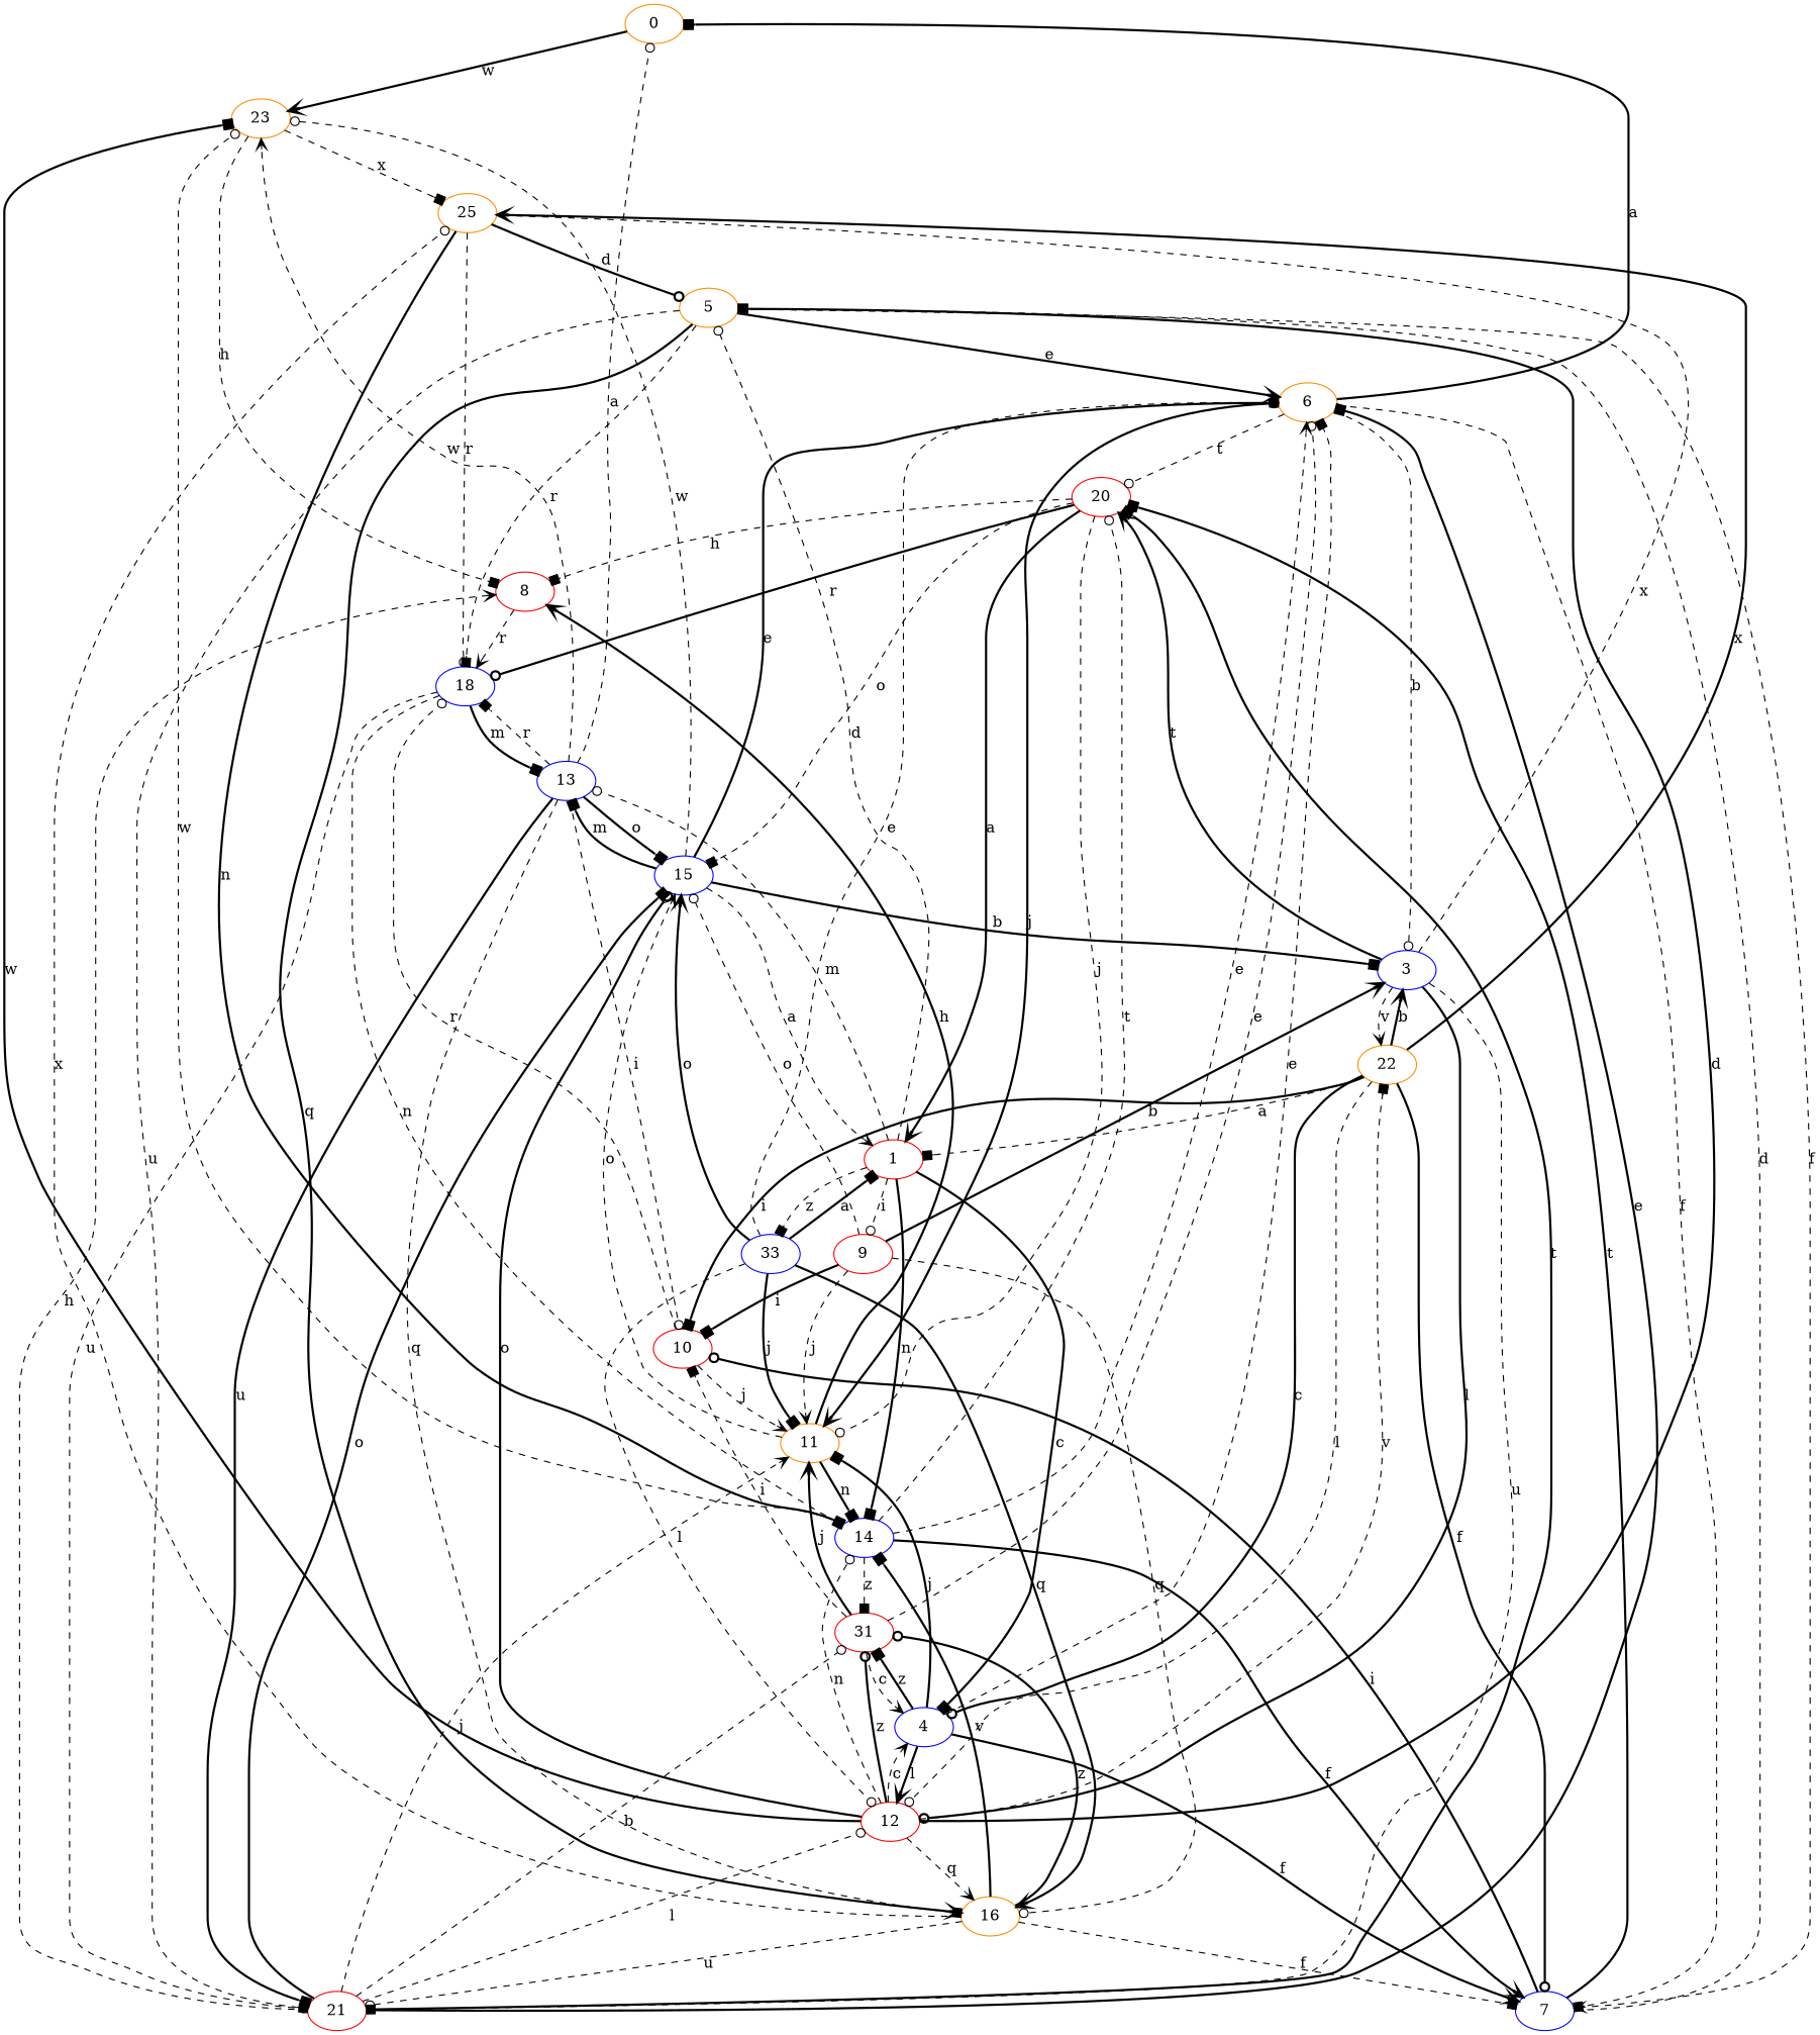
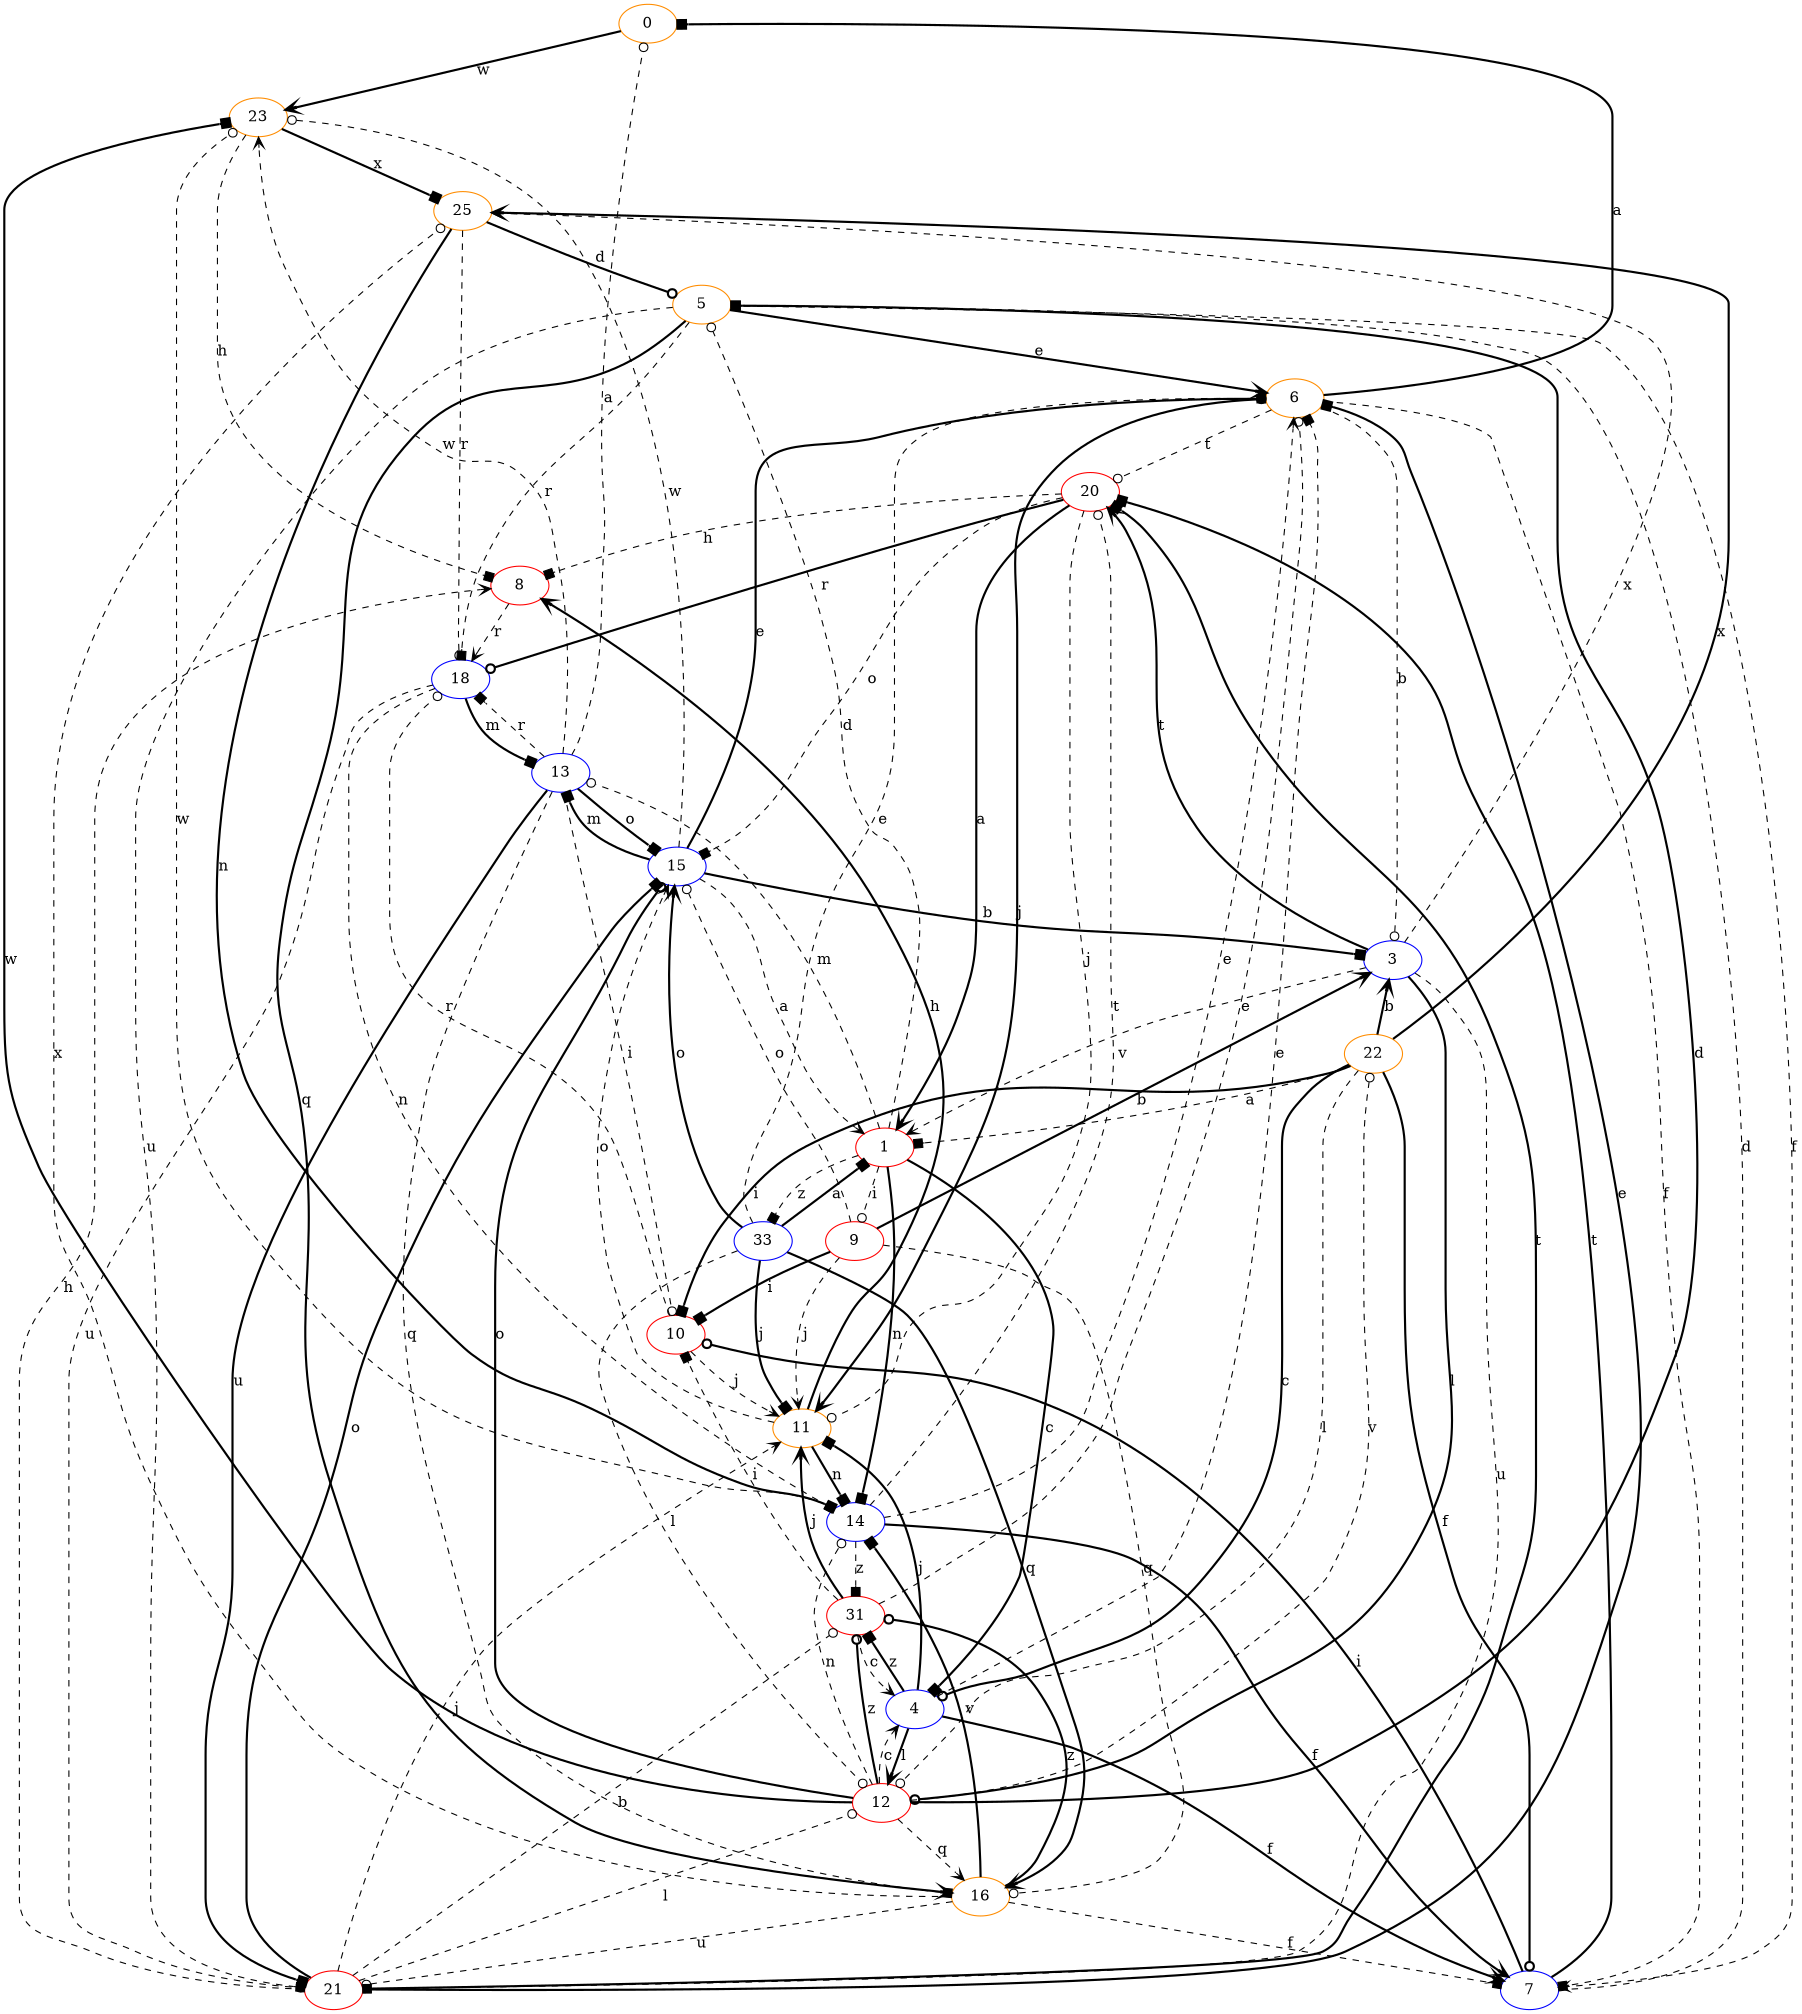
  strict digraph {
    node [color=darkorange]
    edge [arrowhead=box style=dashed]
    0
    23
    25
    8 [color=red]
    1 [color=red]
    4 [color=blue]
    5
    9 [color=red]
    13 [color=blue]
    14 [color=blue]
    n11 [color=blue label=33]
    12 [color=red]
    6
    11
    31 [color=red]
    7 [color=blue]
    21 [color=red]
    16
    18 [color=blue]
    3 [color=blue]
    10 [color=red]
    15 [color=blue]
    20 [color=red]
    22
    0 -> 23 [arrowhead=vee label=w style=bold]
-   23 -> 25 [label=x]
+   23 -> 25 [label=x style=bold]
    23 -> 8 [label=h]
    25 -> 5 [arrowhead=odot label=d style=bold]
    25 -> 14 [label=n style=bold]
    25 -> 18 [arrowhead=odot label=r]
    8 -> 18 [arrowhead=vee label=r]
    1 -> 4 [label=c style=bold]
    1 -> 5 [arrowhead=odot label=d]
    1 -> 9 [arrowhead=odot label=i]
    1 -> 13 [arrowhead=odot label=m]
    1 -> 14 [label=n style=bold]
    1 -> n11 [label=z]
    4 -> 12 [arrowhead=vee label=l style=bold]
    4 -> 6 [label=e]
    4 -> 11 [label=j style=bold]
    4 -> 31 [label=z style=bold]
    4 -> 7 [arrowhead=vee label=f style=bold]
    5 -> 6 [arrowhead=vee label=e style=bold]
    5 -> 7 [arrowhead=vee label=f]
    5 -> 21 [label=u]
    5 -> 16 [arrowhead=vee label=q style=bold]
    5 -> 18 [label=r]
    9 -> 11 [arrowhead=vee label=j]
    9 -> 16 [arrowhead=odot label=q]
    9 -> 3 [arrowhead=vee label=b style=bold]
    9 -> 10 [label=i style=bold]
    9 -> 15 [arrowhead=odot label=o]
    13 -> 0 [arrowhead=odot label=a]
    13 -> 23 [arrowhead=vee label=w]
    13 -> 21 [label=u style=bold]
    13 -> 16 [label=q]
    13 -> 18 [label=r]
    13 -> 10 [arrowhead=odot label=i]
    13 -> 15 [label=o style=bold]
    14 -> 23 [arrowhead=odot label=w]
    14 -> 6 [arrowhead=vee label=e]
    14 -> 31 [label=z]
    14 -> 7 [arrowhead=vee label=f style=bold]
    14 -> 20 [arrowhead=odot label=t]
    n11 -> 1 [label=a style=bold]
    n11 -> 12 [arrowhead=odot label=l]
    n11 -> 6 [label=e]
    n11 -> 11 [label=j style=bold]
    n11 -> 16 [arrowhead=vee label=q style=bold]
    n11 -> 15 [arrowhead=vee label=o style=bold]
    12 -> 23 [label=w style=bold]
    12 -> 4 [arrowhead=vee label=c]
    12 -> 5 [label=d style=bold]
    12 -> 14 [arrowhead=odot label=n]
    12 -> 31 [arrowhead=odot label=z style=bold]
    12 -> 16 [arrowhead=vee label=q]
    12 -> 15 [arrowhead=odot label=o style=bold]
-   12 -> 22 [label=v]
+   12 -> 22 [arrowhead=odot label=v]
    6 -> 0 [label=a style=bold]
    6 -> 11 [arrowhead=vee label=j style=bold]
    6 -> 7 [label=f]
    6 -> 3 [arrowhead=odot label=b]
    6 -> 20 [arrowhead=odot label=t]
    11 -> 8 [arrowhead=vee label=h style=bold]
    11 -> 14 [label=n style=bold]
    11 -> 15 [arrowhead=vee label=o]
    31 -> 4 [arrowhead=vee label=c]
    31 -> 6 [arrowhead=odot label=e]
    31 -> 11 [arrowhead=vee label=j style=bold]
    31 -> 10 [label=i]
    7 -> 5 [label=d]
    7 -> 10 [arrowhead=odot label=i style=bold]
    7 -> 20 [label=t style=bold]
    21 -> 8 [arrowhead=vee label=h]
    21 -> 12 [arrowhead=odot label=l]
    21 -> 6 [label=e style=bold]
    21 -> 11 [arrowhead=vee label=j]
    21 -> 31 [arrowhead=odot label=b]
    21 -> 15 [label=o style=bold]
    21 -> 20 [label=t style=bold]
    16 -> 25 [arrowhead=odot label=x]
    16 -> 14 [label=v style=bold]
    16 -> 31 [arrowhead=odot label=z style=bold]
    16 -> 7 [label=f]
    16 -> 21 [arrowhead=odot label=u]
    18 -> 13 [label=m style=bold]
    18 -> 14 [label=n]
    18 -> 21 [arrowhead=odot label=u]
    3 -> 25 [arrowhead=vee label=x]
    3 -> 12 [arrowhead=odot label=l style=bold]
    3 -> 21 [label=u]
    3 -> 20 [arrowhead=vee label=t style=bold]
-   3 -> 22 [arrowhead=vee label=v]
+   3 -> 1 [arrowhead=vee label=v]
    10 -> 11 [arrowhead=vee label=j]
    10 -> 18 [arrowhead=odot label=r]
    15 -> 23 [arrowhead=odot label=w]
    15 -> 1 [arrowhead=vee label=a]
    15 -> 13 [label=m style=bold]
    15 -> 6 [arrowhead=odot label=e style=bold]
    15 -> 3 [label=b style=bold]
    20 -> 8 [label=h]
    20 -> 1 [arrowhead=vee label=a style=bold]
    20 -> 11 [arrowhead=odot label=j]
    20 -> 18 [arrowhead=odot label=r style=bold]
    20 -> 15 [label=o]
    22 -> 25 [arrowhead=vee label=x style=bold]
    22 -> 1 [label=a]
    22 -> 4 [arrowhead=odot label=c style=bold]
    22 -> 12 [arrowhead=odot label=l]
    22 -> 7 [arrowhead=odot label=f style=bold]
    22 -> 3 [arrowhead=vee label=b style=bold]
    22 -> 10 [label=i style=bold]
  }
